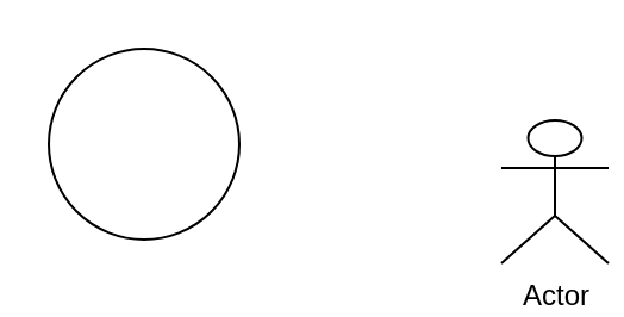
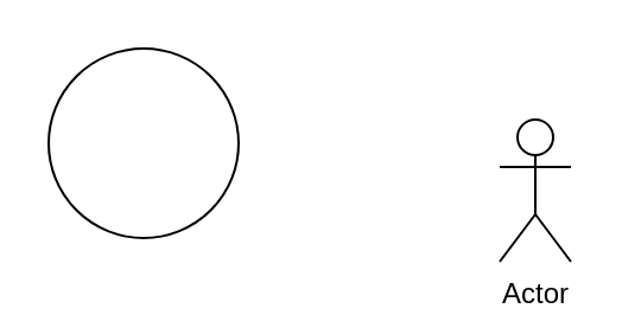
  <mxCell id="0" />
  <mxCell id="1" parent="0" />
- <mxCell id="2" value="Actor" style="shape=umlActor;verticalLabelPosition=bottom;labelBackgroundColor=#ffffff;verticalAlign=top;html=1;outlineConnect=0;" vertex="1" parent="1"><mxGeometry x="210" y="50" width="45" height="60" as="geometry" /></mxCell>
+ <mxCell id="2" value="Actor" style="shape=umlActor;verticalLabelPosition=bottom;labelBackgroundColor=#ffffff;verticalAlign=top;html=1;outlineConnect=0;" vertex="1" parent="1"><mxGeometry x="210" y="50" width="30" height="60" as="geometry" /></mxCell>
  <mxCell id="3" value="" style="ellipse;whiteSpace=wrap;html=1;aspect=fixed;" vertex="1" parent="1"><mxGeometry x="20" y="20" width="80" height="80" as="geometry" /></mxCell>
